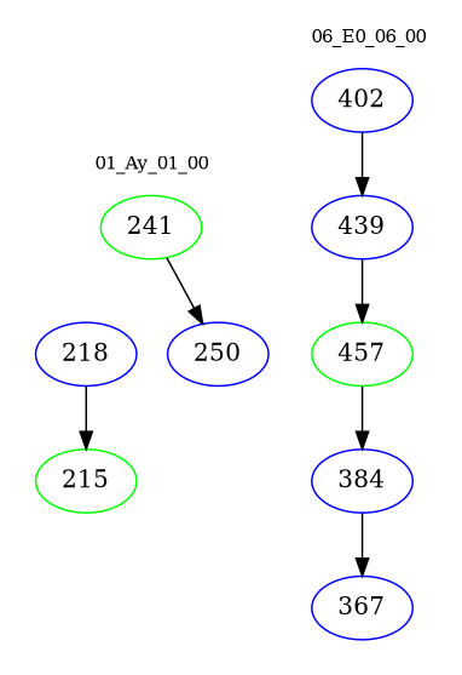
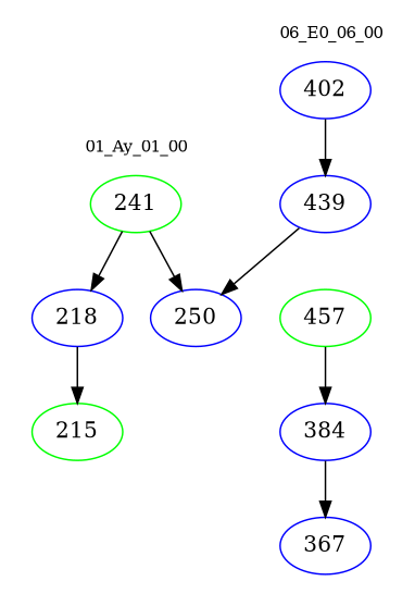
  digraph {
    node [color=blue]
    edge [color=black]
    n1 [color=green label=241]
    n2 [label=218]
    n3 [label=250]
    n4 [color=green label=215]
    n5 [label=402]
    n6 [label=384]
    n7 [label=439]
    n8 [label=367]
    n9 [color=green label=457]
    subgraph cluster_1 {
      color=white
      fontsize=10
      label="01_Ay_01_00"
      n1
      n2
      n3
      n4
    }
    subgraph cluster_2 {
      color=white
      fontsize=10
      label="06_E0_06_00"
      n5
      n6
      n7
      n8
      n9
    }
+   n1 -> n2
    n1 -> n3
    n2 -> n4
    n5 -> n7
    n6 -> n8
-   n7 -> n9
+   n7 -> n3
    n9 -> n6
  }
